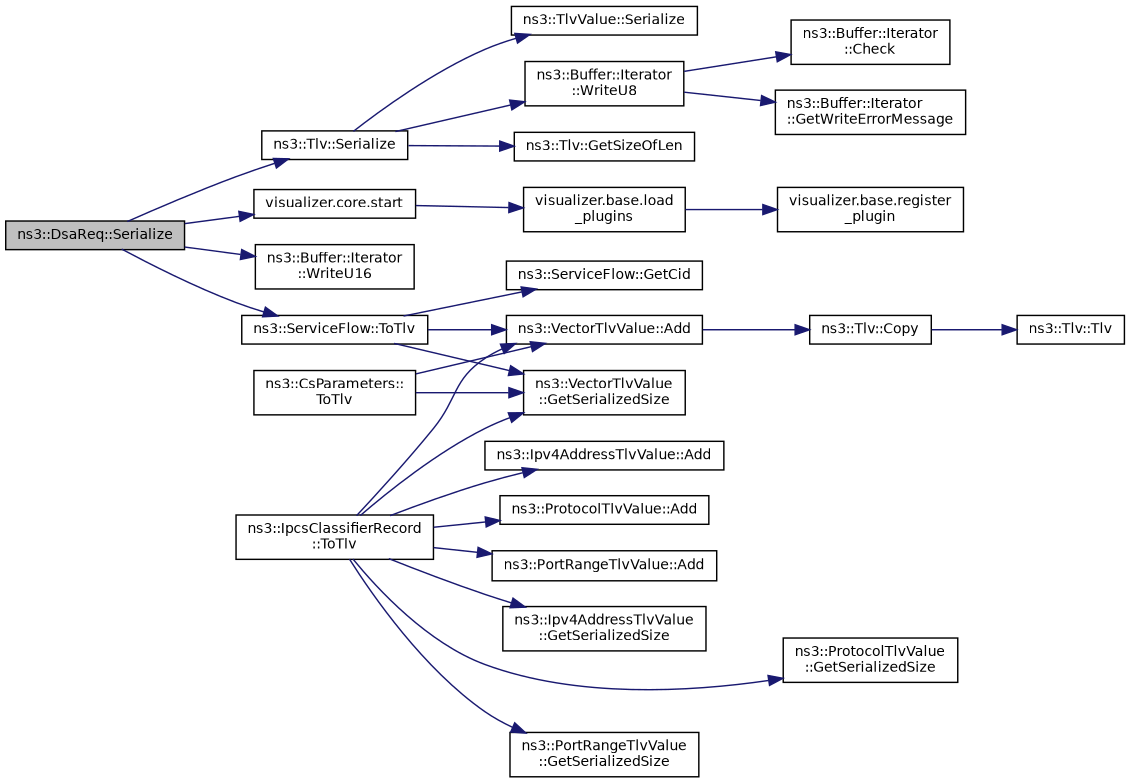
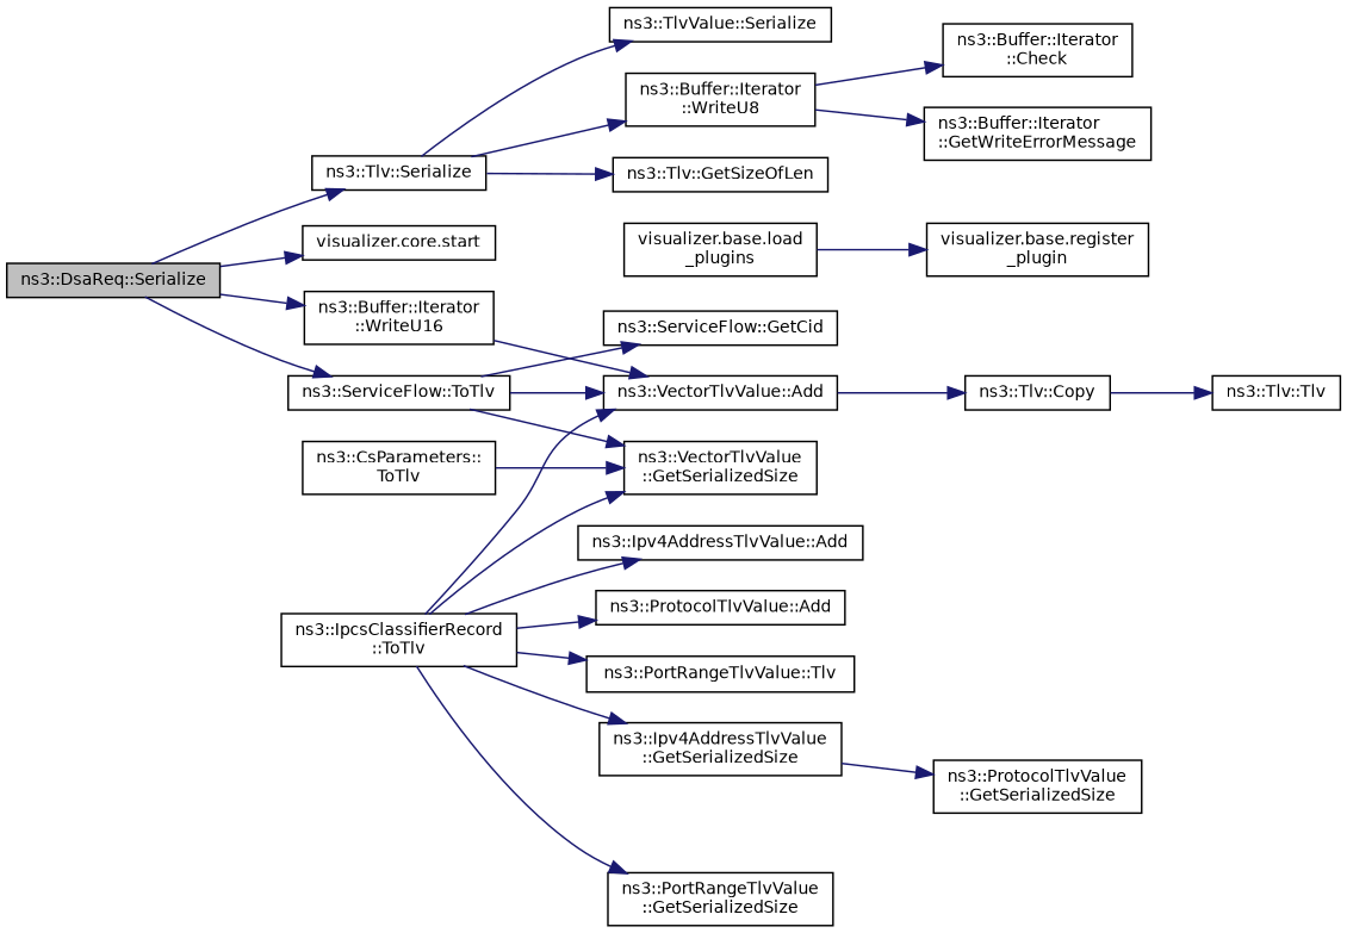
  digraph {
    fontname="DejaVu Sans"
    rankdir=LR
    node [color=black fillcolor=white fontname="DejaVu Sans" fontsize=10 shape=record style=filled]
    edge [color=midnightblue fontname="DejaVu Sans" fontsize=10 labelfontname=Helvetica labelfontsize=10 style=solid]
    n1 [fillcolor=grey75 fontcolor=black height=0.2 label="ns3::DsaReq::Serialize" width=0.4]
    n2 [height=0.2 label="visualizer.core.start" width=0.4]
    n3 [height=0.2 label="ns3::Buffer::Iterator\l::WriteU16" width=0.4]
    n4 [height=0.2 label="ns3::ServiceFlow::ToTlv" width=0.4]
    n5 [height=0.2 label="ns3::Tlv::Serialize" width=0.4]
    n6 [height=0.2 label="visualizer.base.load\l_plugins" width=0.4]
    n7 [height=0.2 label="ns3::VectorTlvValue::Add" width=0.4]
    n8 [height=0.2 label="ns3::ServiceFlow::GetCid" width=0.4]
    n9 [height=0.2 label="ns3::VectorTlvValue\l::GetSerializedSize" width=0.4]
    n10 [height=0.2 label="ns3::Buffer::Iterator\l::WriteU8" width=0.4]
    n11 [height=0.2 label="ns3::Tlv::GetSizeOfLen" width=0.4]
    n12 [height=0.2 label="ns3::TlvValue::Serialize" width=0.4]
    n13 [height=0.2 label="visualizer.base.register\l_plugin" width=0.4]
    n14 [height=0.2 label="ns3::Tlv::Copy" width=0.4]
    n15 [height=0.2 label="ns3::CsParameters::\lToTlv" width=0.4]
    n16 [height=0.2 label="ns3::Tlv::Tlv" width=0.4]
    n17 [height=0.2 label="ns3::IpcsClassifierRecord\l::ToTlv" width=0.4]
    n18 [height=0.2 label="ns3::Ipv4AddressTlvValue::Add" width=0.4]
    n19 [height=0.2 label="ns3::ProtocolTlvValue::Add" width=0.4]
-   n20 [height=0.2 label="ns3::PortRangeTlvValue::Add" width=0.4]
+   n20 [height=0.2 label="ns3::PortRangeTlvValue::Tlv" width=0.4]
    n21 [height=0.2 label="ns3::ProtocolTlvValue\l::GetSerializedSize" width=0.4]
    n22 [height=0.2 label="ns3::Ipv4AddressTlvValue\l::GetSerializedSize" width=0.4]
    n23 [height=0.2 label="ns3::PortRangeTlvValue\l::GetSerializedSize" width=0.4]
    n24 [height=0.2 label="ns3::Buffer::Iterator\l::Check" width=0.4]
    n25 [height=0.2 label="ns3::Buffer::Iterator\l::GetWriteErrorMessage" width=0.4]
    n1 -> n2
    n1 -> n3
    n1 -> n4
    n1 -> n5
-   n2 -> n6
    n4 -> n7
    n4 -> n8
    n4 -> n9
    n5 -> n10
    n5 -> n11
    n5 -> n12
    n6 -> n13
    n7 -> n14
    n10 -> n24
    n10 -> n25
    n14 -> n16
-   n15 -> n7
+   n3 -> n7
    n15 -> n9
    n17 -> n7
    n17 -> n9
    n17 -> n18
    n17 -> n19
    n17 -> n20
-   n17 -> n21
+   n22 -> n21
    n17 -> n22
    n17 -> n23
  }
